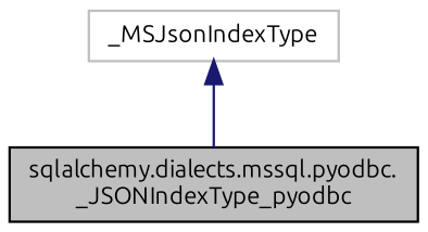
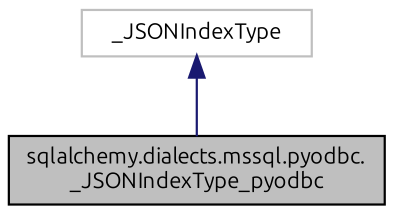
  digraph {
    fontname=Ubuntu
    node [fontname=Ubuntu fontsize=10 shape=record style=filled]
    n1 [color=black fillcolor=grey75 fontcolor=black height=0.2 label="sqlalchemy.dialects.mssql.pyodbc.\l_JSONIndexType_pyodbc" width=0.4]
-   n2 [color=grey75 fillcolor=white height=0.2 label=_MSJsonIndexType width=0.4]
+   n2 [color=grey75 fillcolor=white height=0.2 label=_JSONIndexType width=0.4]
    n2 -> n1 [color=midnightblue dir=back fontname=Ubuntu fontsize=10 labelfontname=Helvetica labelfontsize=10 style=solid]
  }
